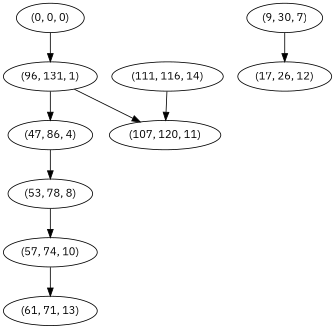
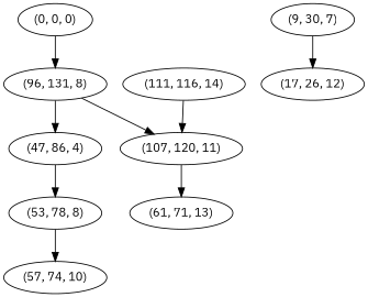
  digraph {
    fontname="IBM Plex Sans"
    node [fontname="IBM Plex Sans"]
    edge [fontname="IBM Plex Sans"]
    "(0, 0, 0)"
-   "(96, 131, 1)"
+   "(96, 131, 1)" [label="(96, 131, 8)"]
    "(47, 86, 4)"
    "(53, 78, 8)"
    "(107, 120, 11)"
    n6 [label="(9, 30, 7)"]
    "(17, 26, 12)"
    "(57, 74, 10)"
    "(61, 71, 13)"
    "(111, 116, 14)"
    "(0, 0, 0)" -> "(96, 131, 1)"
    "(96, 131, 1)" -> "(47, 86, 4)"
    "(96, 131, 1)" -> "(107, 120, 11)"
    "(47, 86, 4)" -> "(53, 78, 8)"
    "(53, 78, 8)" -> "(57, 74, 10)"
    n6 -> "(17, 26, 12)"
-   "(57, 74, 10)" -> "(61, 71, 13)"
+   "(107, 120, 11)" -> "(61, 71, 13)"
    "(111, 116, 14)" -> "(107, 120, 11)"
  }
